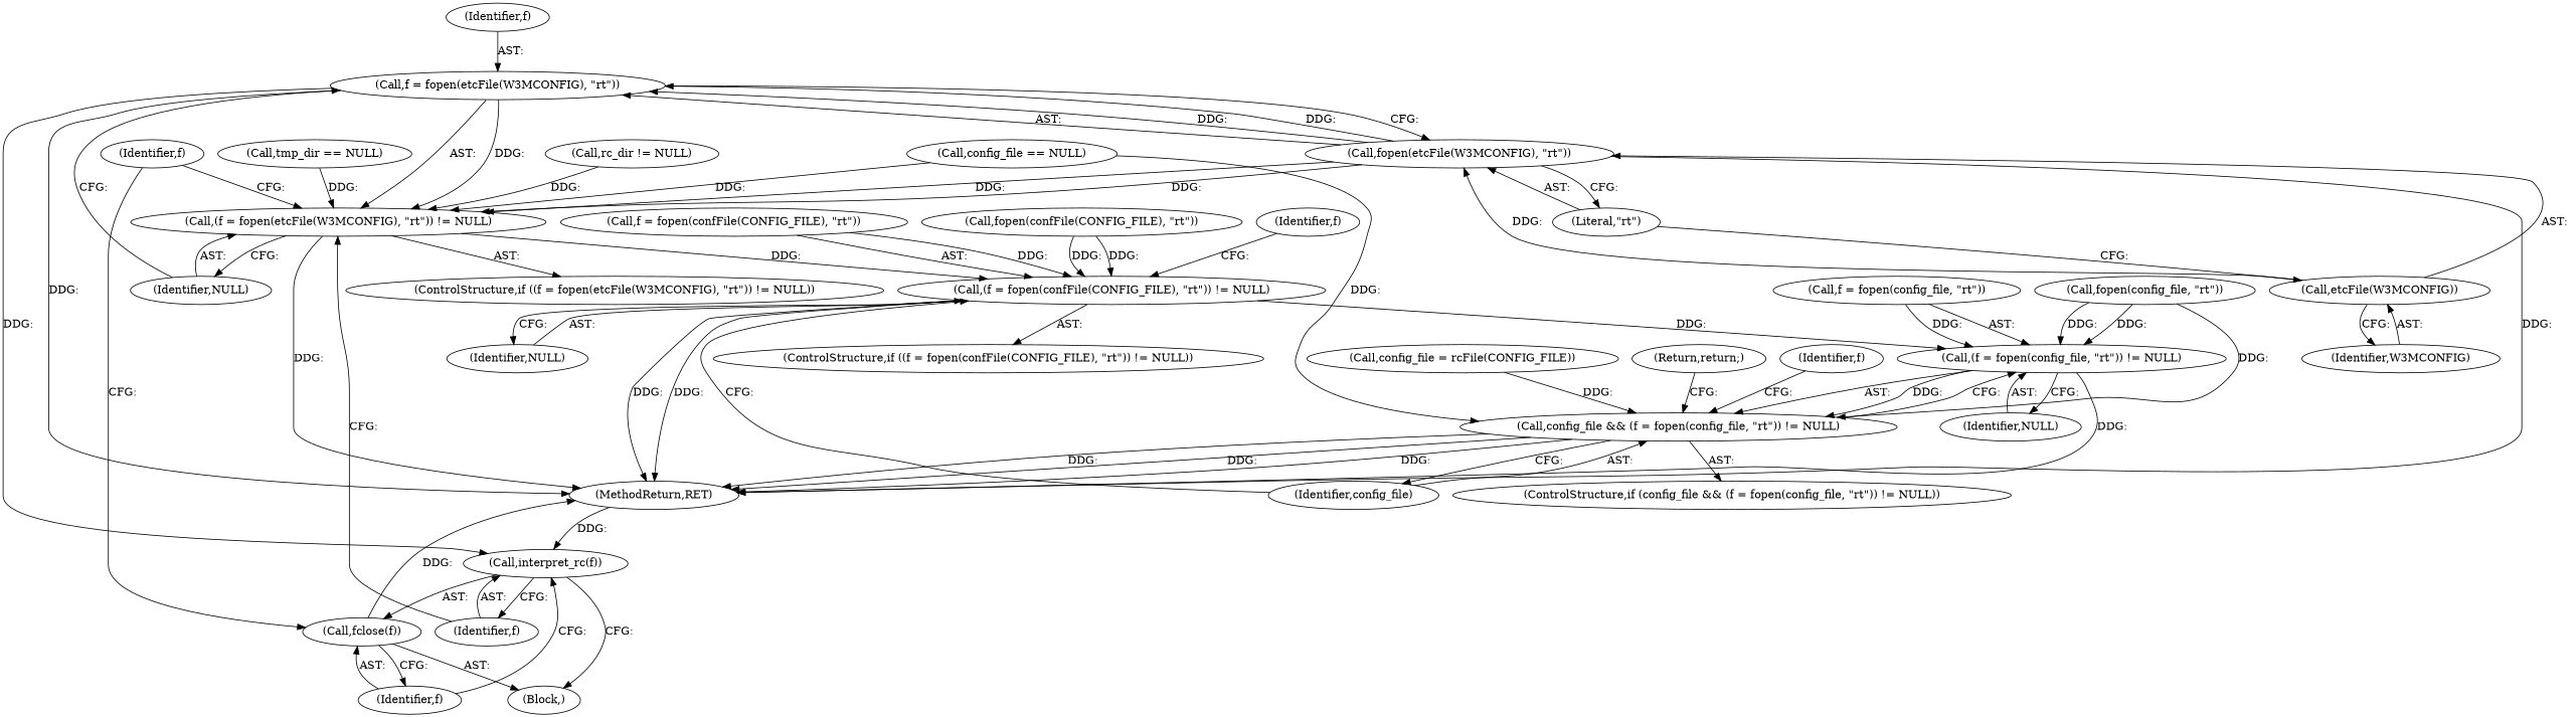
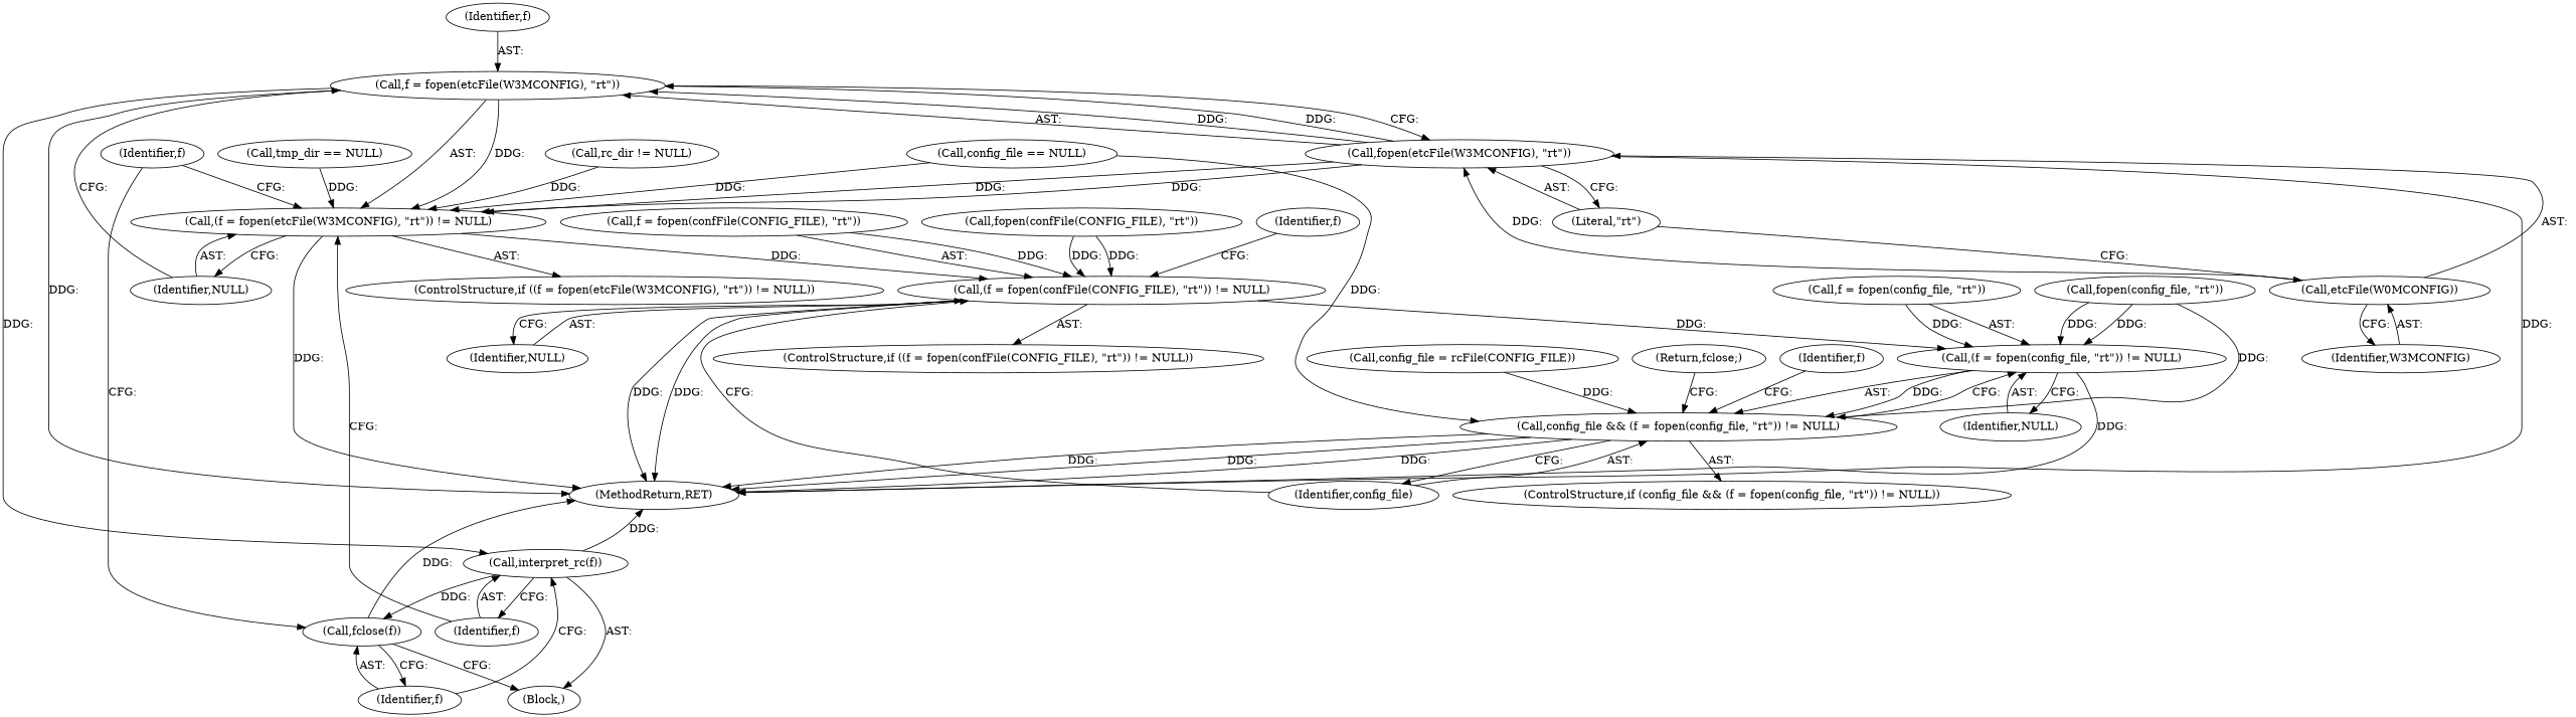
  digraph {
    n1 [label="(Call,f = fopen(etcFile(W3MCONFIG), \"rt\"))"]
    n2 [label="(Call,fopen(etcFile(W3MCONFIG), \"rt\"))"]
    n3 [label="(Call,(f = fopen(etcFile(W3MCONFIG), \"rt\")) != NULL)"]
    n4 [label="(Call,interpret_rc(f))"]
    n5 [label="(MethodReturn,RET)"]
    n6 [label="(Literal,\"rt\")"]
    n7 [label="(Call,(f = fopen(confFile(CONFIG_FILE), \"rt\")) != NULL)"]
    n8 [label="(Identifier,NULL)"]
    n9 [label="(ControlStructure,if ((f = fopen(etcFile(W3MCONFIG), \"rt\")) != NULL))"]
    n10 [label="(Call,fclose(f))"]
    n11 [label="(Identifier,f)"]
    n12 [label="(Block,)"]
-   n13 [label="(Call,etcFile(W3MCONFIG))"]
+   n13 [label="(Call,etcFile(W0MCONFIG))"]
    n14 [label="(Identifier,W3MCONFIG)"]
    n15 [label="(Call,(f = fopen(config_file, \"rt\")) != NULL)"]
    n16 [label="(ControlStructure,if ((f = fopen(confFile(CONFIG_FILE), \"rt\")) != NULL))"]
    n17 [label="(Identifier,NULL)"]
    n18 [label="(Call,config_file && (f = fopen(config_file, \"rt\")) != NULL)"]
    n19 [label="(Identifier,NULL)"]
    n20 [label="(Identifier,config_file)"]
    n21 [label="(ControlStructure,if (config_file && (f = fopen(config_file, \"rt\")) != NULL))"]
    n22 [label="(Identifier,f)"]
    n23 [label="(Call,rc_dir != NULL)"]
    n24 [label="(Identifier,f)"]
    n25 [label="(Call,f = fopen(config_file, \"rt\"))"]
    n26 [label="(Identifier,f)"]
    n27 [label="(Call,config_file = rcFile(CONFIG_FILE))"]
    n28 [label="(Call,tmp_dir == NULL)"]
    n29 [label="(Call,config_file == NULL)"]
    n30 [label="(Call,f = fopen(confFile(CONFIG_FILE), \"rt\"))"]
    n31 [label="(Call,fopen(confFile(CONFIG_FILE), \"rt\"))"]
-   n32 [label="(Return,return;)"]
+   n32 [label="(Return,fclose;)"]
    n33 [label="(Identifier,f)"]
    n34 [label="(Identifier,f)"]
    n35 [label="(Call,fopen(config_file, \"rt\"))"]
    n1 -> n2 [label="CFG: "]
    n1 -> n3 [label="AST: "]
    n1 -> n3 [label="DDG: "]
    n1 -> n4 [label="DDG: "]
    n1 -> n5 [label="DDG: "]
    n2 -> n1 [label="AST: "]
    n2 -> n1 [label="DDG: "]
    n2 -> n1 [label="DDG: "]
    n2 -> n3 [label="DDG: "]
    n2 -> n3 [label="DDG: "]
    n2 -> n5 [label="DDG: "]
    n2 -> n6 [label="CFG: "]
    n3 -> n5 [label="DDG: "]
    n3 -> n7 [label="DDG: "]
    n3 -> n8 [label="CFG: "]
    n3 -> n9 [label="AST: "]
-   n5 -> n4 [label="DDG: "]
-   n4 -> n10 [label="AST: "]
+   n4 -> n5 [label="DDG: "]
+   n4 -> n10 [label="DDG: "]
    n4 -> n11 [label="CFG: "]
-   n4 -> n12 [label="CFG: "]
+   n4 -> n12 [label="AST: "]
    n6 -> n2 [label="AST: "]
    n6 -> n13 [label="CFG: "]
    n7 -> n5 [label="DDG: "]
    n7 -> n5 [label="DDG: "]
    n7 -> n15 [label="DDG: "]
    n7 -> n16 [label="AST: "]
    n7 -> n17 [label="CFG: "]
    n8 -> n1 [label="CFG: "]
    n8 -> n3 [label="AST: "]
    n10 -> n5 [label="DDG: "]
-   n10 -> n12 [label="AST: "]
+   n10 -> n12 [label="CFG: "]
    n10 -> n22 [label="CFG: "]
    n11 -> n3 [label="CFG: "]
    n11 -> n4 [label="AST: "]
    n13 -> n2 [label="AST: "]
    n13 -> n2 [label="DDG: "]
    n13 -> n14 [label="CFG: "]
    n14 -> n13 [label="AST: "]
    n15 -> n5 [label="DDG: "]
    n15 -> n18 [label="AST: "]
    n15 -> n18 [label="DDG: "]
    n15 -> n19 [label="CFG: "]
    n17 -> n7 [label="AST: "]
    n18 -> n5 [label="DDG: "]
    n18 -> n5 [label="DDG: "]
    n18 -> n5 [label="DDG: "]
    n18 -> n15 [label="CFG: "]
    n18 -> n20 [label="CFG: "]
    n18 -> n21 [label="AST: "]
    n19 -> n15 [label="AST: "]
    n20 -> n7 [label="CFG: "]
    n20 -> n18 [label="AST: "]
    n22 -> n4 [label="CFG: "]
    n22 -> n10 [label="AST: "]
    n23 -> n3 [label="DDG: "]
    n24 -> n1 [label="AST: "]
    n25 -> n15 [label="AST: "]
    n25 -> n15 [label="DDG: "]
    n26 -> n3 [label="CFG: "]
    n26 -> n10 [label="CFG: "]
    n27 -> n18 [label="DDG: "]
    n28 -> n3 [label="DDG: "]
    n29 -> n3 [label="DDG: "]
    n29 -> n18 [label="DDG: "]
    n30 -> n7 [label="AST: "]
    n30 -> n7 [label="DDG: "]
    n31 -> n7 [label="DDG: "]
    n31 -> n7 [label="DDG: "]
    n32 -> n18 [label="CFG: "]
    n33 -> n7 [label="CFG: "]
    n34 -> n18 [label="CFG: "]
    n35 -> n15 [label="DDG: "]
    n35 -> n15 [label="DDG: "]
    n35 -> n18 [label="DDG: "]
  }
